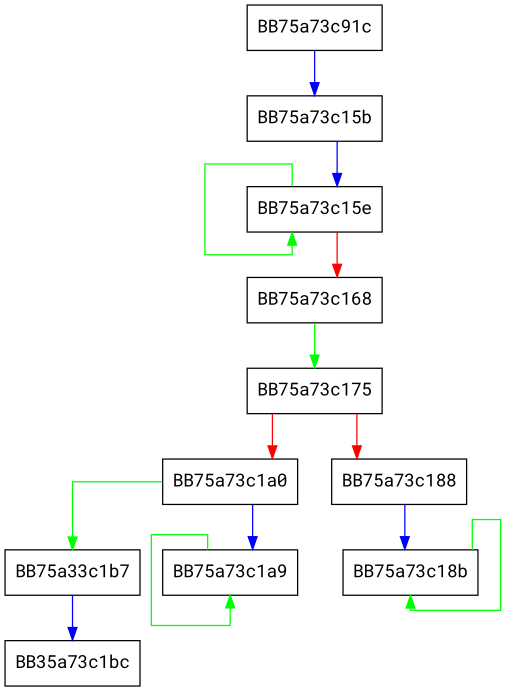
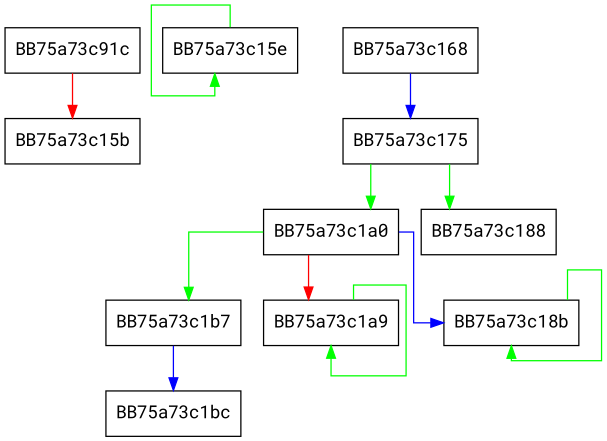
  digraph {
    fontname="Roboto Mono"
    splines=ortho
    node [fontname="Roboto Mono" shape=box]
    edge [color=green fontname="Roboto Mono"]
    n1 [label=BB75a73c91c]
    BB75a73c15b
    BB75a73c15e
    BB75a73c175
    BB75a73c1a0
    BB75a73c188
    BB75a73c168
-   BB75a73c1b7 [label=BB75a33c1b7]
+   BB75a73c1b7
    BB75a73c1a9
    BB75a73c18b
-   BB75a73c1bc [label=BB35a73c1bc]
-   n1 -> BB75a73c15b [color=blue]
-   BB75a73c15b -> BB75a73c15e [color=blue]
+   BB75a73c1bc
+   n1 -> BB75a73c15b [color=red]
    BB75a73c15e -> BB75a73c15e
-   BB75a73c15e -> BB75a73c168 [color=red]
-   BB75a73c175 -> BB75a73c1a0 [color=red]
-   BB75a73c175 -> BB75a73c188 [color=red]
+   BB75a73c175 -> BB75a73c1a0
+   BB75a73c175 -> BB75a73c188
    BB75a73c1a0 -> BB75a73c1b7
-   BB75a73c1a0 -> BB75a73c1a9 [color=blue]
-   BB75a73c188 -> BB75a73c18b [color=blue]
-   BB75a73c168 -> BB75a73c175
+   BB75a73c1a0 -> BB75a73c1a9 [color=red]
+   BB75a73c1a0 -> BB75a73c18b [color=blue]
+   BB75a73c168 -> BB75a73c175 [color=blue]
    BB75a73c1b7 -> BB75a73c1bc [color=blue]
    BB75a73c1a9 -> BB75a73c1a9
    BB75a73c18b -> BB75a73c18b
  }
